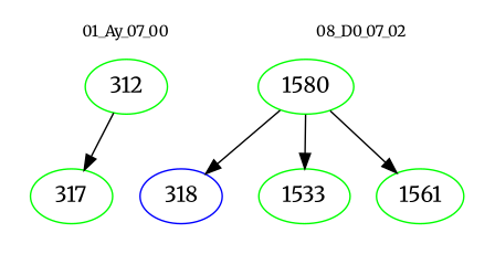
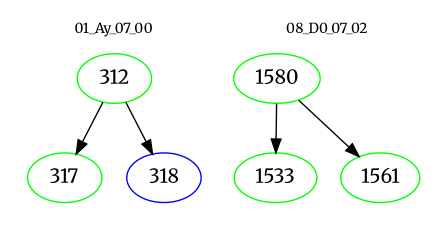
  digraph {
    fontname=Merriweather
    node [color=green fontname=Merriweather]
    edge [color=black fontname=Merriweather]
    n1 [label=312]
    n2 [color=blue label=318]
    n3 [label=317]
    n4 [label=1580]
    n5 [label=1533]
    n6 [label=1561]
    subgraph cluster_1 {
      color=white
      fontsize=10
      label="01_Ay_07_00"
      n1
      n2
      n3
    }
    subgraph cluster_2 {
      color=white
      fontsize=10
      label="08_D0_07_02"
      n4
      n5
      n6
    }
-   n4 -> n2
+   n1 -> n2
    n1 -> n3
    n4 -> n5
    n4 -> n6
  }
